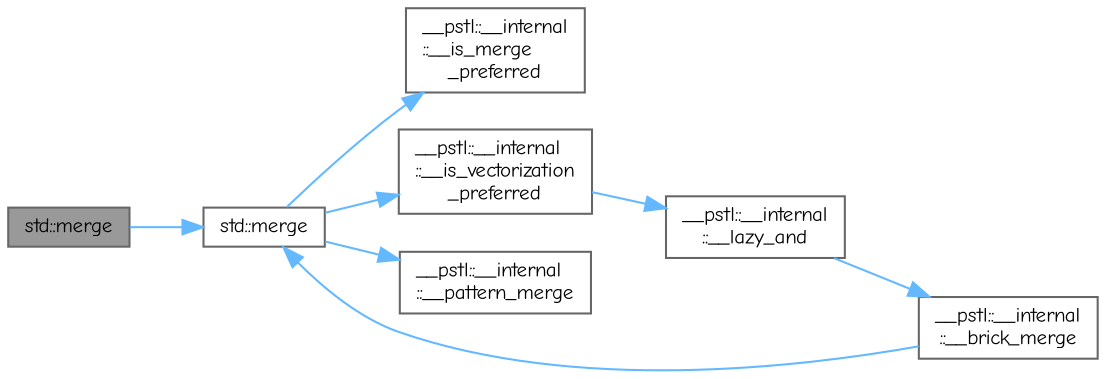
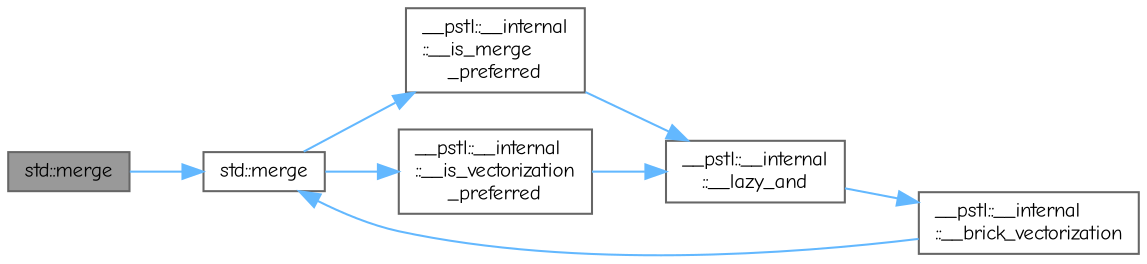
  digraph {
    fontname="Comic Neue"
    rankdir=LR
    node [color=grey40 fillcolor=white fontname="Comic Neue" fontsize=10 shape=box style=filled]
    edge [color=steelblue1 fontname="Comic Neue" fontsize=10 labelfontname=Helvetica labelfontsize=10 style=solid]
    n1 [color=gray40 fillcolor=grey60 fontcolor=black height=0.2 label="std::merge" width=0.4]
    n2 [height=0.2 label="std::merge" width=0.4]
    n3 [height=0.2 label="__pstl::__internal\l::__is_merge\l_preferred" width=0.4]
    n4 [height=0.2 label="__pstl::__internal\l::__is_vectorization\l_preferred" width=0.4]
-   n5 [height=0.2 label="__pstl::__internal\l::__pattern_merge" width=0.4]
    n6 [height=0.2 label="__pstl::__internal\l::__lazy_and" width=0.4]
-   n7 [height=0.2 label="__pstl::__internal\l::__brick_merge" width=0.4]
+   n7 [height=0.2 label="__pstl::__internal\l::__brick_vectorization" width=0.4]
    n1 -> n2
    n2 -> n3
    n2 -> n4
-   n2 -> n5
+   n3 -> n6
    n4 -> n6
    n6 -> n7
    n7 -> n2
  }
